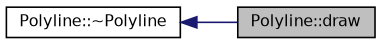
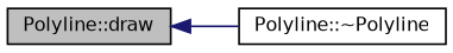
  digraph {
    rankdir=LR
    node [color=black fontname=Helvetica fontsize=10 shape=record style=filled]
    n1 [fillcolor=grey75 fontcolor=black height=0.2 label="Polyline::draw" width=0.4]
    n2 [fillcolor=white height=0.2 label="Polyline::~Polyline" width=0.4]
-   n2 -> n1 [color=midnightblue dir=back fontname=Helvetica fontsize=10 labelfontname=Helvetica labelfontsize=10 style=solid]
+   n1 -> n2 [color=midnightblue dir=back fontname=Helvetica fontsize=10 labelfontname=Helvetica labelfontsize=10 style=solid]
  }
